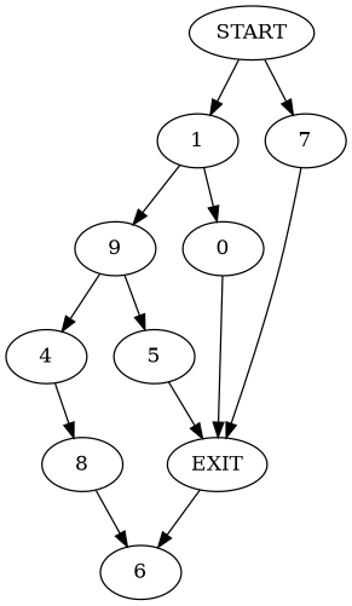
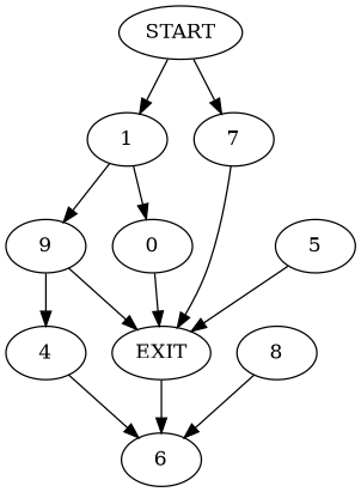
  digraph {
    n1 [label=START]
    1
    7
    n4 [label=9]
    n5 [label=0]
    n6 [label=EXIT]
    8
    6
    4
    5
    n1 -> 1
    n1 -> 7
    1 -> n4
    1 -> n5
    7 -> n6
    n4 -> 4
-   n4 -> 5
+   n4 -> n6
    n5 -> n6
    n6 -> 6
    8 -> 6
-   4 -> 8
+   4 -> 6
    5 -> n6
  }
